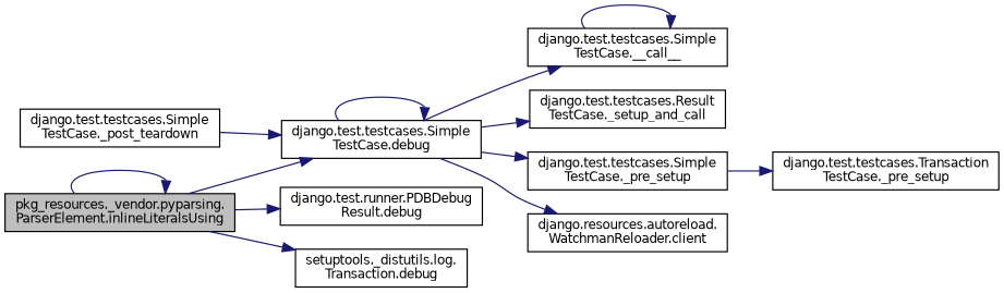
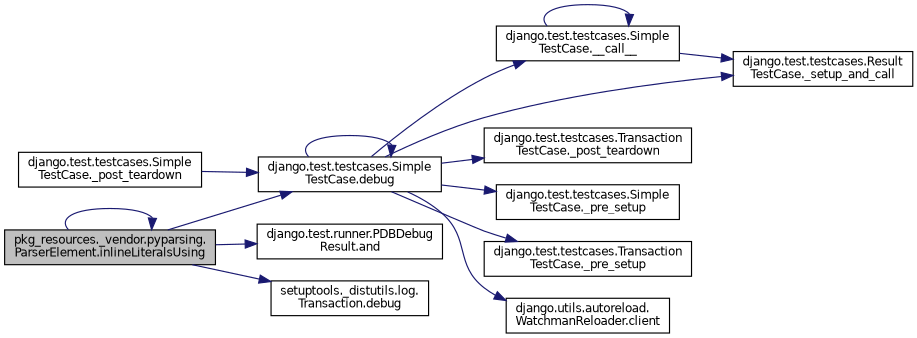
  digraph {
    rankdir=LR
    node [color=black fillcolor=white fontname=Helvetica fontsize=10 shape=record style=filled]
    edge [color=midnightblue fontname=Helvetica fontsize=10 labelfontname=Helvetica labelfontsize=10 style=solid]
    n1 [fillcolor=grey75 fontcolor=black height=0.2 label="pkg_resources._vendor.pyparsing.\lParserElement.inlineLiteralsUsing" width=0.4]
    n2 [height=0.2 label="django.test.testcases.Simple\lTestCase.debug" width=0.4]
-   n3 [height=0.2 label="django.test.runner.PDBDebug\lResult.debug" width=0.4]
+   n3 [height=0.2 label="django.test.runner.PDBDebug\lResult.and" width=0.4]
    n4 [height=0.2 label="setuptools._distutils.log.\lTransaction.debug" width=0.4]
    n5 [height=0.2 label="django.test.testcases.Simple\lTestCase.__call__" width=0.4]
    n6 [height=0.2 label="django.test.testcases.Result\lTestCase._setup_and_call" width=0.4]
+   n7 [height=0.2 label="django.test.testcases.Transaction\lTestCase._post_teardown" width=0.4]
    n8 [height=0.2 label="django.test.testcases.Simple\lTestCase._pre_setup" width=0.4]
    n9 [height=0.2 label="django.test.testcases.Transaction\lTestCase._pre_setup" width=0.4]
-   n10 [height=0.2 label="django.resources.autoreload.\lWatchmanReloader.client" width=0.4]
+   n10 [height=0.2 label="django.utils.autoreload.\lWatchmanReloader.client" width=0.4]
    n11 [height=0.2 label="django.test.testcases.Simple\lTestCase._post_teardown" width=0.4]
    n1 -> n1
    n1 -> n2
    n1 -> n3
    n1 -> n4
    n2 -> n2
    n2 -> n5
    n2 -> n6
+   n2 -> n7
    n2 -> n8
-   n8 -> n9
+   n2 -> n9
    n2 -> n10
    n5 -> n5
+   n5 -> n6
    n11 -> n2
  }
